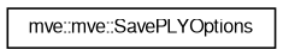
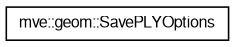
  digraph {
    rankdir=LR
-   n1 [color=black fillcolor=white fontname=FreeSans fontsize=10 height=0.2 label="mve::mve::SavePLYOptions" shape=record style=filled width=0.4]
+   n1 [color=black fillcolor=white fontname=FreeSans fontsize=10 height=0.2 label="mve::geom::SavePLYOptions" shape=record style=filled width=0.4]
  }
